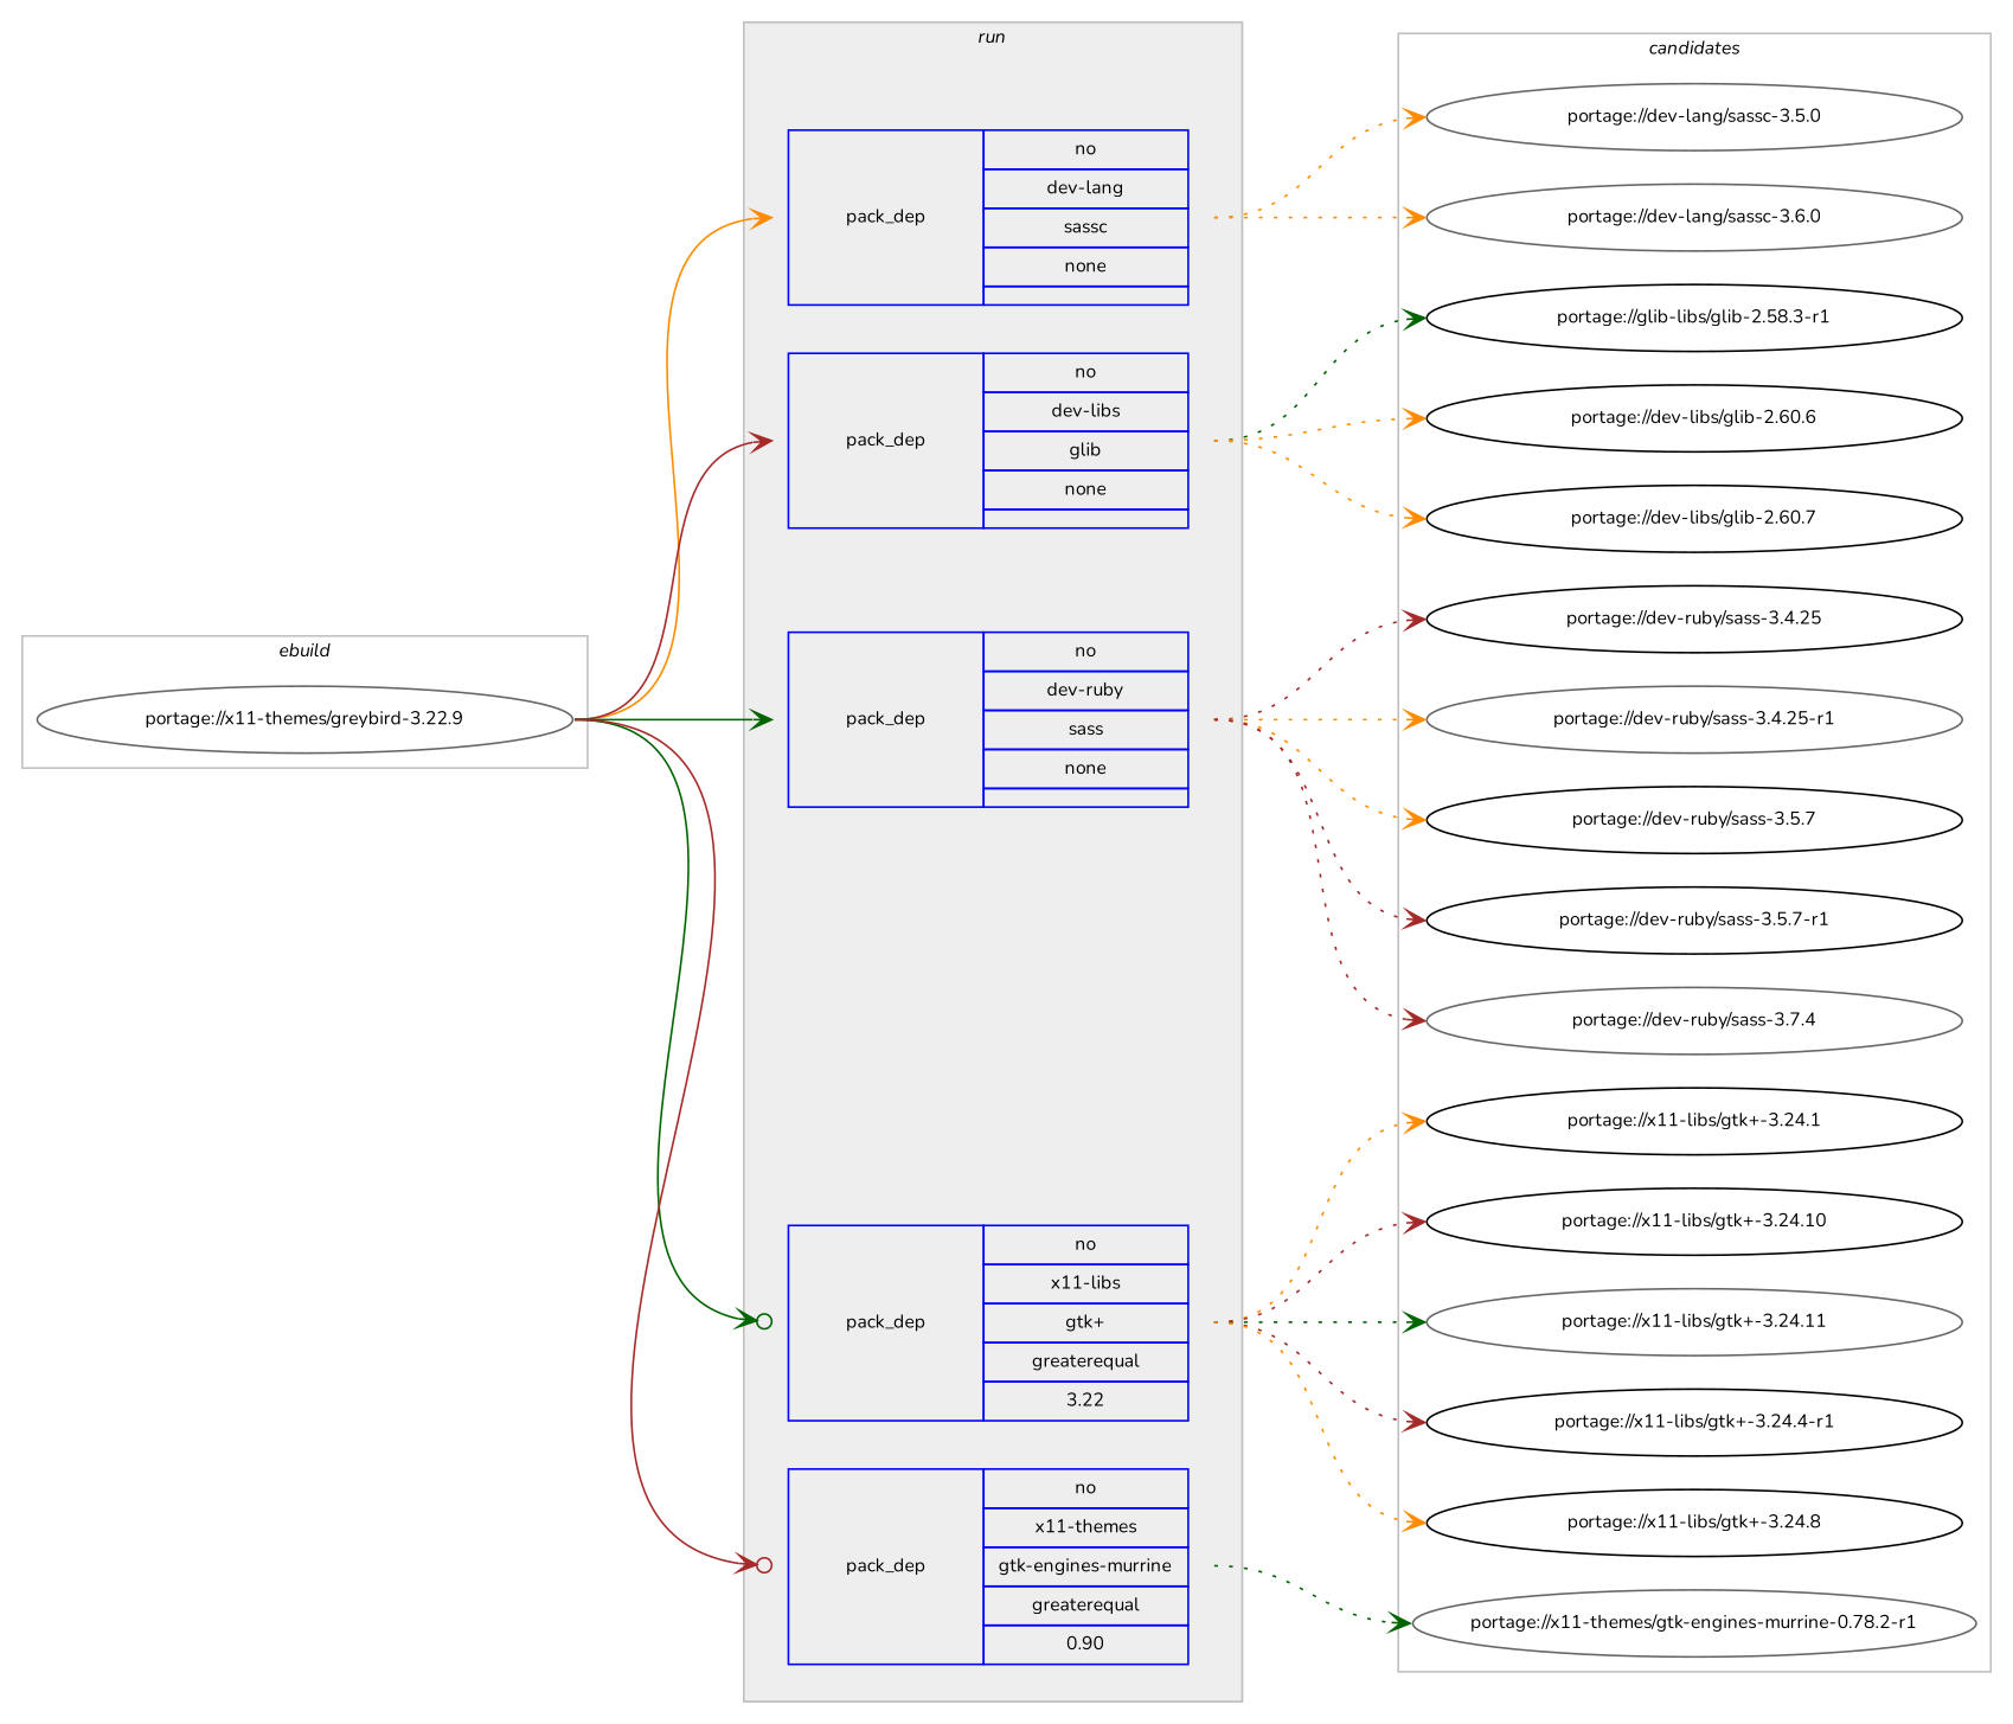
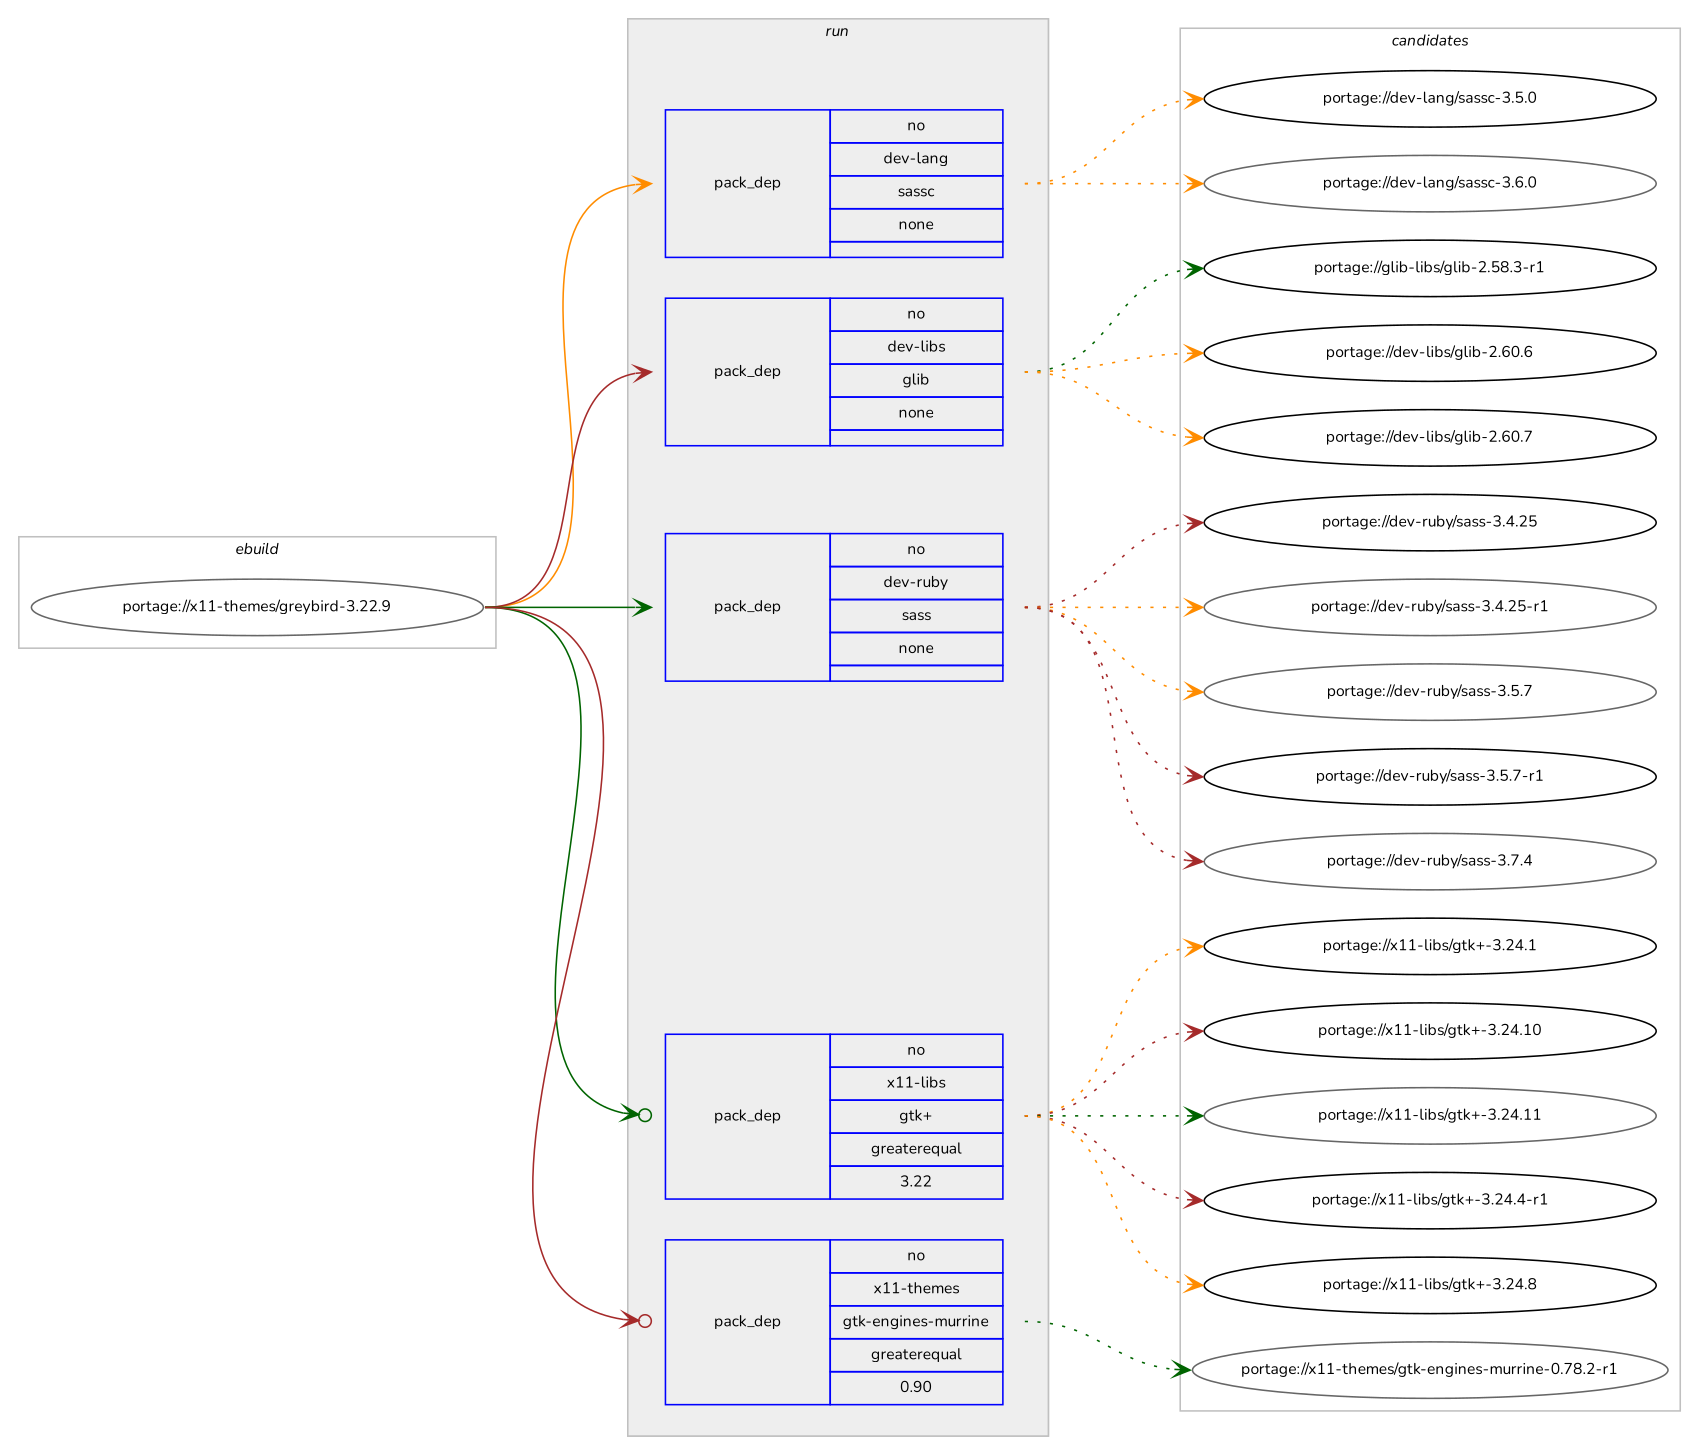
  digraph {
    compound=true
    concentrate=true
    fontname=Nunito
    fontsize=10
    newrank=true
    rankdir=LR
    ranksep=1.5
    node [color=black fontname=Nunito fontsize=10]
    edge [arrowhead=vee color=darkorange fontname=Nunito headport=w style=dotted tailport=e weight=100]
    n1 [color=gray40 label="portage://x11-themes/greybird-3.22.9" width=4]
    n2 [color=blue label=<<TABLE BORDER="0" CELLBORDER="1" CELLSPACING="0" CELLPADDING="4" WIDTH="220"><TR><TD ROWSPAN="6" CELLPADDING="30">pack_dep</TD></TR><TR><TD WIDTH="110">no</TD></TR><TR><TD>dev-lang</TD></TR><TR><TD>sassc</TD></TR><TR><TD>none</TD></TR><TR><TD></TD></TR></TABLE>> shape=none]
    n3 [color=blue label=<<TABLE BORDER="0" CELLBORDER="1" CELLSPACING="0" CELLPADDING="4" WIDTH="220"><TR><TD ROWSPAN="6" CELLPADDING="30">pack_dep</TD></TR><TR><TD WIDTH="110">no</TD></TR><TR><TD>dev-libs</TD></TR><TR><TD>glib</TD></TR><TR><TD>none</TD></TR><TR><TD></TD></TR></TABLE>> shape=none]
    n4 [color=blue label=<<TABLE BORDER="0" CELLBORDER="1" CELLSPACING="0" CELLPADDING="4" WIDTH="220"><TR><TD ROWSPAN="6" CELLPADDING="30">pack_dep</TD></TR><TR><TD WIDTH="110">no</TD></TR><TR><TD>dev-ruby</TD></TR><TR><TD>sass</TD></TR><TR><TD>none</TD></TR><TR><TD></TD></TR></TABLE>> shape=none]
    n5 [color=blue label=<<TABLE BORDER="0" CELLBORDER="1" CELLSPACING="0" CELLPADDING="4" WIDTH="220"><TR><TD ROWSPAN="6" CELLPADDING="30">pack_dep</TD></TR><TR><TD WIDTH="110">no</TD></TR><TR><TD>x11-libs</TD></TR><TR><TD>gtk+</TD></TR><TR><TD>greaterequal</TD></TR><TR><TD>3.22</TD></TR></TABLE>> shape=none]
    n6 [color=blue label=<<TABLE BORDER="0" CELLBORDER="1" CELLSPACING="0" CELLPADDING="4" WIDTH="220"><TR><TD ROWSPAN="6" CELLPADDING="30">pack_dep</TD></TR><TR><TD WIDTH="110">no</TD></TR><TR><TD>x11-themes</TD></TR><TR><TD>gtk-engines-murrine</TD></TR><TR><TD>greaterequal</TD></TR><TR><TD>0.90</TD></TR></TABLE>> shape=none]
-   n7 [color=gray40 label="portage://dev-lang/sassc-3.5.0" width=4]
+   n7 [label="portage://dev-lang/sassc-3.5.0" width=4]
    n8 [color=gray40 label="portage://dev-lang/sassc-3.6.0" width=4]
    n9 [label="portage://glib-libs/glib-2.58.3-r1" width=4]
    n10 [label="portage://dev-libs/glib-2.60.6" width=4]
    n11 [label="portage://dev-libs/glib-2.60.7" width=4]
    n12 [label="portage://dev-ruby/sass-3.4.25" width=4]
    n13 [color=gray40 label="portage://dev-ruby/sass-3.4.25-r1" width=4]
-   n14 [label="portage://dev-ruby/sass-3.5.7" width=4]
+   n14 [color=gray40 label="portage://dev-ruby/sass-3.5.7" width=4]
    n15 [label="portage://dev-ruby/sass-3.5.7-r1" width=4]
    n16 [color=gray40 label="portage://dev-ruby/sass-3.7.4" width=4]
    n17 [label="portage://x11-libs/gtk+-3.24.1" width=4]
    n18 [label="portage://x11-libs/gtk+-3.24.10" width=4]
    n19 [color=gray40 label="portage://x11-libs/gtk+-3.24.11" width=4]
    n20 [label="portage://x11-libs/gtk+-3.24.4-r1" width=4]
    n21 [label="portage://x11-libs/gtk+-3.24.8" width=4]
    n22 [color=gray40 label="portage://x11-themes/gtk-engines-murrine-0.78.2-r1" width=4]
    subgraph cluster_1 {
      color=gray
      label=<<i>ebuild</i>>
      rank=same
      n1
    }
    subgraph cluster_2 {
      color=gray
      label=<<i>dependencies</i>>
      subgraph cluster_3 {
        color=gray
        fillcolor="#eeeeee"
        label=<<i>compile</i>>
        style=filled
        subgraph sub_4 {
          color=gray
          fillcolor="#eeeeee"
          label=<<i>compile</i>>
          style=filled
          n2
        }
        subgraph sub_5 {
          color=gray
          fillcolor="#eeeeee"
          label=<<i>compile</i>>
          style=filled
          n3
        }
        subgraph sub_6 {
          color=gray
          fillcolor="#eeeeee"
          label=<<i>compile</i>>
          style=filled
          n4
        }
      }
      subgraph cluster_7 {
        color=gray
        fillcolor="#eeeeee"
        label=<<i>compile and run</i>>
        style=filled
        subgraph sub_8 {
          color=gray
          fillcolor="#eeeeee"
          label=<<i>compile and run</i>>
          style=filled
          n5
        }
        subgraph sub_9 {
          color=gray
          fillcolor="#eeeeee"
          label=<<i>compile and run</i>>
          style=filled
          n6
        }
      }
      subgraph cluster_10 {
        color=gray
        fillcolor="#eeeeee"
        label=<<i>run</i>>
        style=filled
      }
    }
    subgraph cluster_11 {
      color=gray
      label=<<i>candidates</i>>
      rank=same
      subgraph sub_12 {
        color=black
        label=<<i>candidates</i>>
        nodesep=1
        rank=same
        n7
        n8
      }
      subgraph sub_13 {
        color=black
        label=<<i>candidates</i>>
        nodesep=1
        rank=same
        n9
        n10
        n11
      }
      subgraph sub_14 {
        color=black
        label=<<i>candidates</i>>
        nodesep=1
        rank=same
        n12
        n13
        n14
        n15
        n16
      }
      subgraph sub_15 {
        color=black
        label=<<i>candidates</i>>
        nodesep=1
        rank=same
        n17
        n18
        n19
        n20
        n21
      }
      subgraph sub_16 {
        color=black
        label=<<i>candidates</i>>
        nodesep=1
        rank=same
        n22
      }
    }
    n1 -> n2 [style=solid weight=20]
    n1 -> n3 [color=brown style=solid weight=20]
    n1 -> n4 [color=darkgreen style=solid weight=20]
    n1 -> n5 [arrowhead=odotvee color=darkgreen style=solid weight=20]
    n1 -> n6 [arrowhead=odotvee color=brown style=solid weight=20]
    n2 -> n7
    n2 -> n8
    n3 -> n9 [color=darkgreen]
    n3 -> n10
    n3 -> n11
    n4 -> n12 [color=brown]
    n4 -> n13
    n4 -> n14
    n4 -> n15 [color=brown]
    n4 -> n16 [color=brown]
    n5 -> n17
    n5 -> n18 [color=brown]
    n5 -> n19 [color=darkgreen]
    n5 -> n20 [color=brown]
    n5 -> n21
    n6 -> n22 [color=darkgreen]
  }
